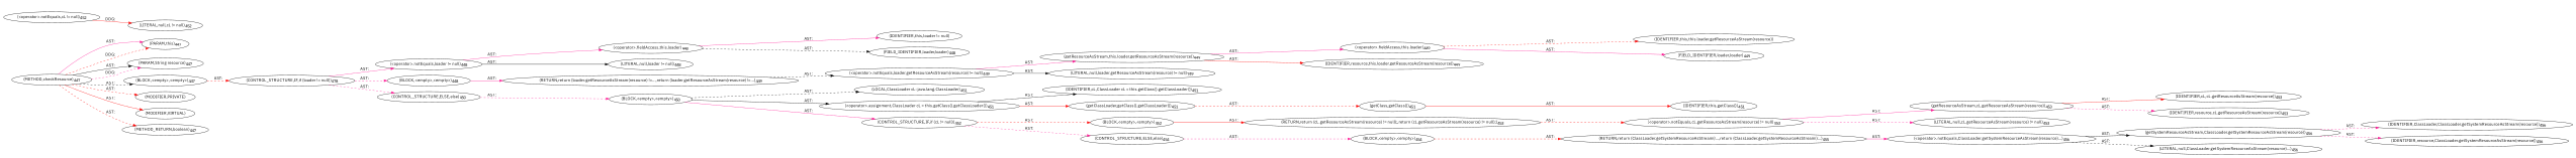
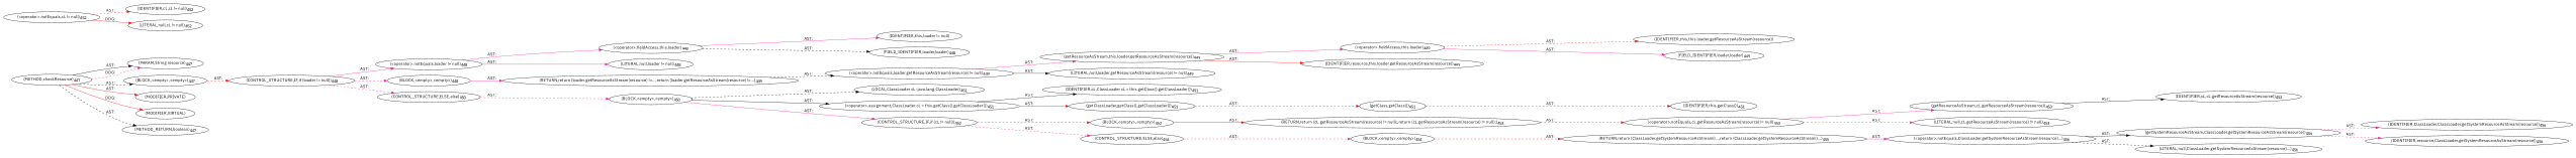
  digraph {
    fontname="IBM Plex Sans"
    rankdir=LR
    node [fontname="IBM Plex Sans"]
    edge [color=deeppink fontname="IBM Plex Sans" style=dashed]
    n1 [label=<(METHOD,checkResource)<SUB>447</SUB>>]
-   n2 [label=<(PARAM,this)<SUB>447</SUB>>]
    n3 [label=<(PARAM,String resource)<SUB>447</SUB>>]
    n4 [label=<(BLOCK,&lt;empty&gt;,&lt;empty&gt;)<SUB>447</SUB>>]
    n5 [label=<(MODIFIER,PRIVATE)>]
    n6 [label=<(MODIFIER,VIRTUAL)>]
    n7 [label=<(METHOD_RETURN,boolean)<SUB>447</SUB>>]
-   n8 [label=<(CONTROL_STRUCTURE,IF,if (loader != null))<SUB>478</SUB>>]
+   n8 [label=<(CONTROL_STRUCTURE,IF,if (loader != null))<SUB>448</SUB>>]
    n9 [label=<(&lt;operator&gt;.notEquals,loader != null)<SUB>448</SUB>>]
    n10 [label=<(BLOCK,&lt;empty&gt;,&lt;empty&gt;)<SUB>448</SUB>>]
    n11 [label=<(CONTROL_STRUCTURE,ELSE,else)<SUB>450</SUB>>]
    n12 [label=<(&lt;operator&gt;.fieldAccess,this.loader)<SUB>448</SUB>>]
    n13 [label=<(LITERAL,null,loader != null)<SUB>448</SUB>>]
    n14 [label=<(RETURN,return (loader.getResourceAsStream(resource) !=...,return (loader.getResourceAsStream(resource) !=...)<SUB>449</SUB>>]
    n15 [label=<(BLOCK,&lt;empty&gt;,&lt;empty&gt;)<SUB>450</SUB>>]
    n16 [label=<(IDENTIFIER,this,loader != null)>]
    n17 [label=<(FIELD_IDENTIFIER,loader,loader)<SUB>448</SUB>>]
    n18 [label=<(&lt;operator&gt;.notEquals,loader.getResourceAsStream(resource) != null)<SUB>449</SUB>>]
    n19 [label=<(getResourceAsStream,this.loader.getResourceAsStream(resource))<SUB>449</SUB>>]
-   n20 [label=<(LITERAL,null,loader.getResourceAsStream(resource) != null)<SUB>749</SUB>>]
+   n20 [label=<(LITERAL,null,loader.getResourceAsStream(resource) != null)<SUB>449</SUB>>]
    n21 [label=<(&lt;operator&gt;.fieldAccess,this.loader)<SUB>449</SUB>>]
    n22 [label=<(IDENTIFIER,resource,this.loader.getResourceAsStream(resource))<SUB>449</SUB>>]
    n23 [label=<(IDENTIFIER,this,this.loader.getResourceAsStream(resource))>]
    n24 [label=<(FIELD_IDENTIFIER,loader,loader)<SUB>449</SUB>>]
    n25 [label=<(LOCAL,ClassLoader cL: java.lang.ClassLoader)<SUB>451</SUB>>]
    n26 [label=<(&lt;operator&gt;.assignment,ClassLoader cL = this.getClass().getClassLoader())<SUB>451</SUB>>]
    n27 [label=<(CONTROL_STRUCTURE,IF,if (cL != null))<SUB>452</SUB>>]
    n28 [label=<(IDENTIFIER,cL,ClassLoader cL = this.getClass().getClassLoader())<SUB>451</SUB>>]
    n29 [label=<(getClassLoader,getClass().getClassLoader())<SUB>451</SUB>>]
    n30 [label=<(BLOCK,&lt;empty&gt;,&lt;empty&gt;)<SUB>452</SUB>>]
    n31 [label=<(CONTROL_STRUCTURE,ELSE,else)<SUB>454</SUB>>]
    n32 [label=<(getClass,getClass())<SUB>451</SUB>>]
    n33 [label=<(IDENTIFIER,this,getClass())<SUB>451</SUB>>]
    n34 [label=<(&lt;operator&gt;.notEquals,cL != null)<SUB>452</SUB>>]
+   n35 [label=<(IDENTIFIER,cL,cL != null)<SUB>452</SUB>>]
    n36 [label=<(LITERAL,null,cL != null)<SUB>452</SUB>>]
    n37 [label=<(RETURN,return (cL.getResourceAsStream(resource) != null);,return (cL.getResourceAsStream(resource) != null);)<SUB>453</SUB>>]
    n38 [label=<(BLOCK,&lt;empty&gt;,&lt;empty&gt;)<SUB>454</SUB>>]
    n39 [label=<(&lt;operator&gt;.notEquals,cL.getResourceAsStream(resource) != null)<SUB>453</SUB>>]
    n40 [label=<(getResourceAsStream,cL.getResourceAsStream(resource))<SUB>453</SUB>>]
    n41 [label=<(LITERAL,null,cL.getResourceAsStream(resource) != null)<SUB>453</SUB>>]
    n42 [label=<(IDENTIFIER,cL,cL.getResourceAsStream(resource))<SUB>453</SUB>>]
-   n43 [label=<(IDENTIFIER,resource,cL.getResourceAsStream(resource))<SUB>453</SUB>>]
    n44 [label=<(RETURN,return (ClassLoader.getSystemResourceAsStream(r...,return (ClassLoader.getSystemResourceAsStream(r...)<SUB>455</SUB>>]
    n45 [label=<(&lt;operator&gt;.notEquals,ClassLoader.getSystemResourceAsStream(resource)...)<SUB>456</SUB>>]
    n46 [label=<(getSystemResourceAsStream,ClassLoader.getSystemResourceAsStream(resource))<SUB>456</SUB>>]
    n47 [label=<(LITERAL,null,ClassLoader.getSystemResourceAsStream(resource)...)<SUB>456</SUB>>]
    n48 [label=<(IDENTIFIER,ClassLoader,ClassLoader.getSystemResourceAsStream(resource))<SUB>456</SUB>>]
    n49 [label=<(IDENTIFIER,resource,ClassLoader.getSystemResourceAsStream(resource))<SUB>456</SUB>>]
-   n1 -> n2 [label="AST: " style=solid]
-   n1 -> n2 [color=red label="DDG: "]
    n1 -> n3 [color=black label="AST: " style=solid]
    n1 -> n3 [label="DDG: "]
    n1 -> n4 [color=black label="AST: "]
-   n1 -> n5 [color=red label="AST: "]
-   n1 -> n6 [color=red label="AST: " style=solid]
-   n1 -> n7 [color=red label="AST: "]
+   n1 -> n5 [color=red label="AST: " style=solid]
+   n1 -> n6 [color=red label="DDG: " style=solid]
+   n1 -> n7 [color=black label="AST: "]
    n4 -> n8 [color=red label="AST: "]
    n8 -> n9 [label="AST: " style=solid]
    n8 -> n10 [label="AST: "]
    n8 -> n11 [label="AST: "]
    n9 -> n12 [label="AST: " style=solid]
-   n9 -> n13 [color=black label="AST: " style=solid]
+   n9 -> n13 [label="AST: " style=solid]
    n10 -> n14 [label="AST: " style=solid]
    n11 -> n15 [label="AST: "]
    n12 -> n16 [label="AST: " style=solid]
    n12 -> n17 [color=black label="AST: "]
    n14 -> n18 [color=black label="AST: "]
    n15 -> n25 [color=black label="AST: "]
    n15 -> n26 [color=black label="AST: " style=solid]
    n15 -> n27 [label="AST: " style=solid]
    n18 -> n19 [label="AST: " style=solid]
    n18 -> n20 [color=black label="AST: " style=solid]
    n19 -> n21 [label="AST: " style=solid]
    n19 -> n22 [color=red label="AST: " style=solid]
    n21 -> n23 [color=red label="AST: "]
    n21 -> n24 [label="AST: " style=solid]
    n26 -> n28 [color=black label="AST: " style=solid]
    n26 -> n29 [color=red label="AST: " style=solid]
    n27 -> n30 [color=red label="AST: "]
    n27 -> n31 [label="AST: "]
    n29 -> n32 [color=red label="AST: "]
    n30 -> n37 [color=red label="AST: " style=solid]
    n31 -> n38 [label="AST: "]
-   n32 -> n33 [color=red label="AST: " style=solid]
+   n32 -> n33 [color=red label="AST: "]
+   n34 -> n35 [color=red label="AST: "]
    n34 -> n36 [color=red label="DDG: " style=solid]
    n37 -> n39 [color=red label="AST: "]
    n38 -> n44 [color=red label="AST: "]
    n39 -> n40 [label="AST: " style=solid]
    n39 -> n41 [label="AST: "]
-   n40 -> n42 [color=red label="AST: " style=solid]
-   n40 -> n43 [label="AST: "]
+   n40 -> n42 [color=black label="AST: " style=solid]
    n44 -> n45 [label="AST: " style=solid]
    n45 -> n46 [color=black label="AST: " style=solid]
    n45 -> n47 [color=black label="AST: "]
    n46 -> n48 [label="AST: "]
    n46 -> n49 [label="AST: "]
  }
